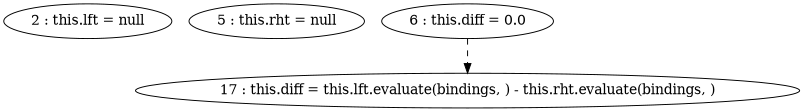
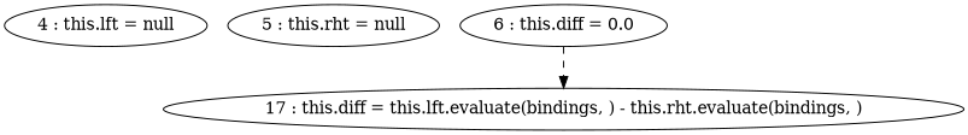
  digraph {
-   "4 : this.lft = null" [label="2 : this.lft = null"]
+   "4 : this.lft = null"
    "5 : this.rht = null"
    "6 : this.diff = 0.0"
    "17 : this.diff = this.lft.evaluate(bindings, ) - this.rht.evaluate(bindings, )"
    "6 : this.diff = 0.0" -> "17 : this.diff = this.lft.evaluate(bindings, ) - this.rht.evaluate(bindings, )" [style=dashed color=black]
  }
